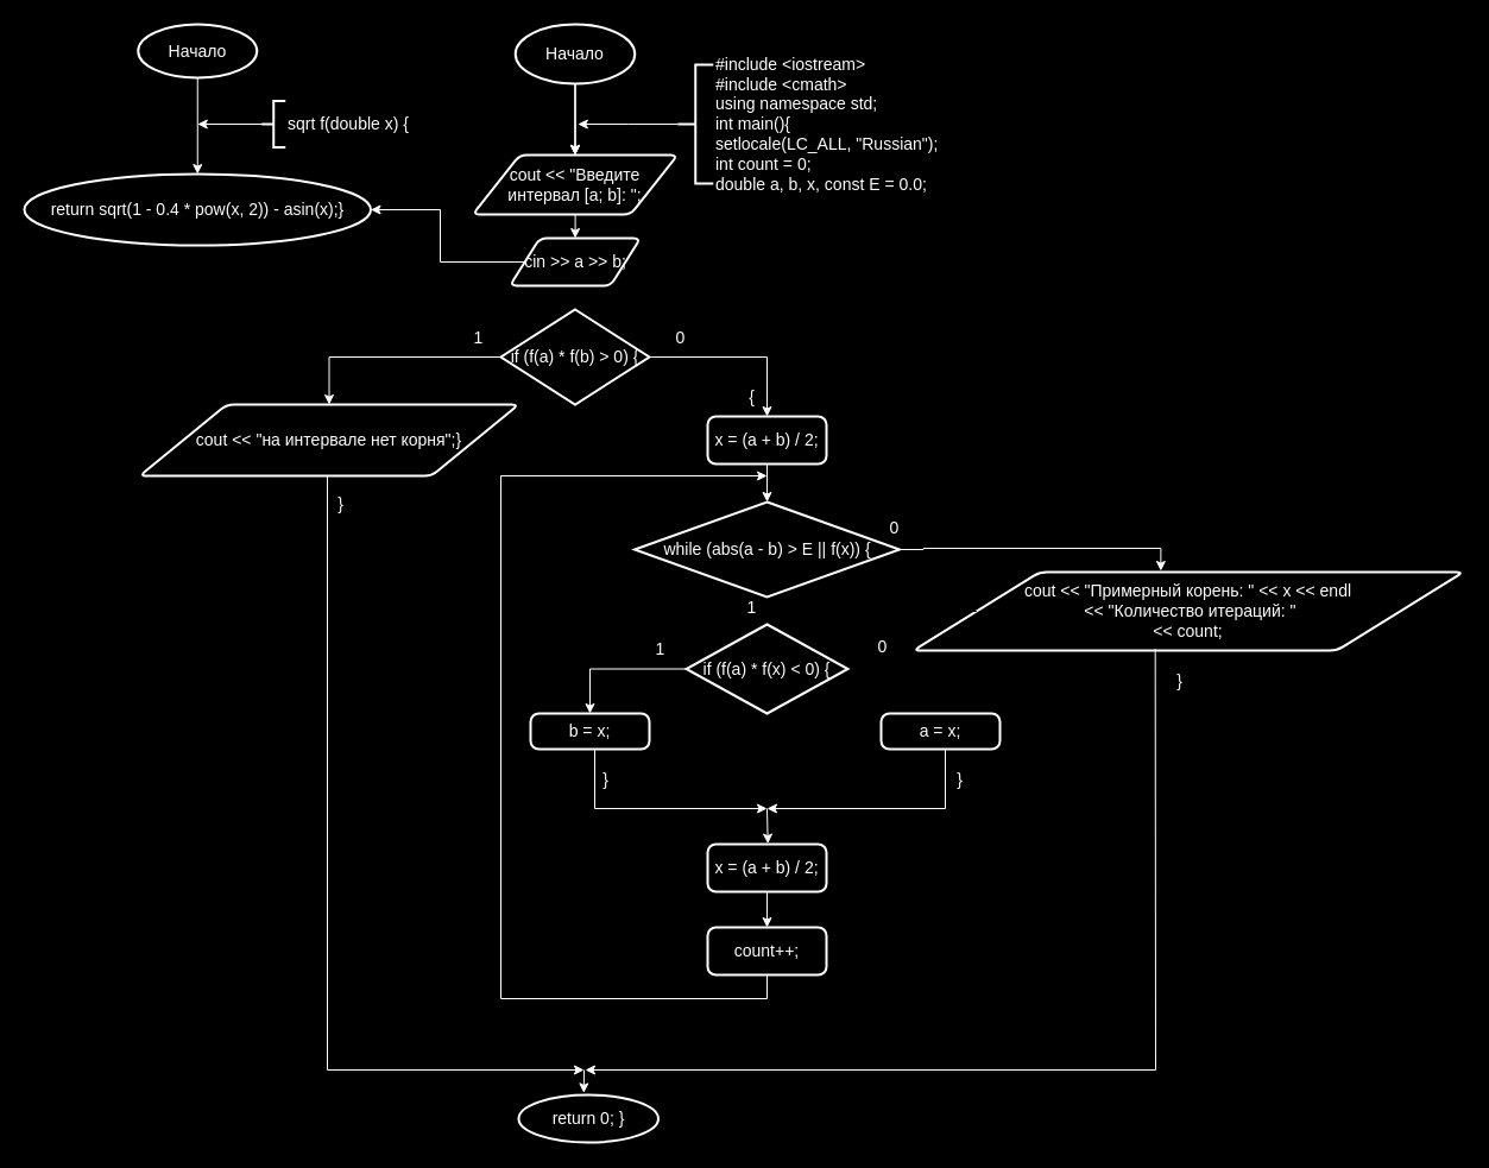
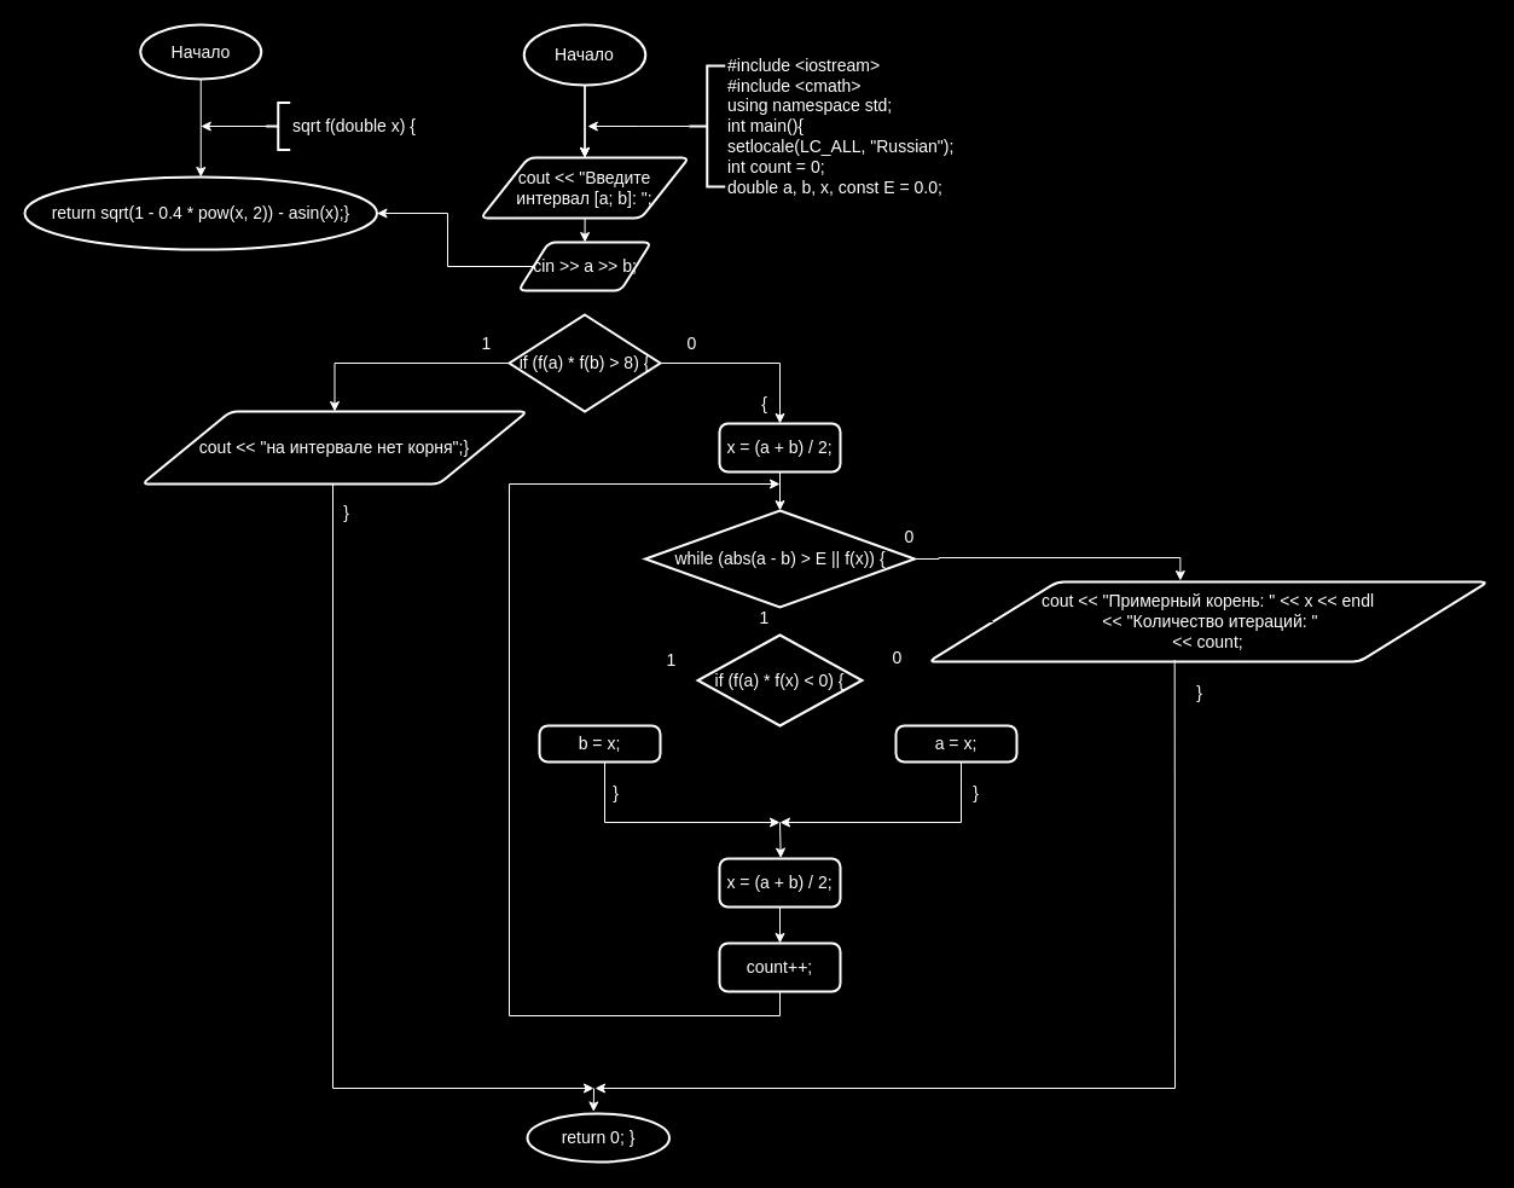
  <mxCell id="0" />
  <mxCell id="1" parent="0" />
  <mxCell id="2" style="edgeStyle=orthogonalEdgeStyle;rounded=0;orthogonalLoop=1;jettySize=auto;html=1;strokeColor=#FFFFFF;fontColor=#FFFFFF;fontSize=14;fontStyle=0" parent="1" source="5" target="8" edge="1"><mxGeometry relative="1" as="geometry" /></mxCell>
  <mxCell id="3" style="edgeStyle=orthogonalEdgeStyle;rounded=0;orthogonalLoop=1;jettySize=auto;html=1;strokeColor=#FFFFFF;fontColor=#FFFFFF;fontSize=14;fontStyle=0" parent="1" source="5" target="8" edge="1"><mxGeometry relative="1" as="geometry" /></mxCell>
  <mxCell id="4" style="edgeStyle=orthogonalEdgeStyle;rounded=0;orthogonalLoop=1;jettySize=auto;html=1;fontColor=#FFFFFF;verticalAlign=middle;strokeColor=#FFFFFF;fontSize=14;fontStyle=0" parent="1" source="5" target="8" edge="1"><mxGeometry relative="1" as="geometry" /></mxCell>
  <mxCell id="5" value="Начало" style="strokeWidth=2;html=1;shape=mxgraph.flowchart.start_1;whiteSpace=wrap;gradientColor=none;strokeColor=#FFFFFF;fontColor=#FFFFFF;fillColor=none;fontSize=14;fontStyle=0" parent="1" vertex="1"><mxGeometry x="433.25" y="20" width="100.5" height="50" as="geometry" /></mxCell>
  <mxCell id="6" style="edgeStyle=orthogonalEdgeStyle;rounded=1;sketch=1;hachureGap=4;jiggle=2;curveFitting=1;orthogonalLoop=1;jettySize=auto;html=1;entryX=0.5;entryY=0;entryDx=0;entryDy=0;fontFamily=Architects Daughter;fontSource=https%3A%2F%2Ffonts.googleapis.com%2Fcss%3Ffamily%3DArchitects%2BDaughter;fontSize=14;fontStyle=0" parent="1" source="8" target="10" edge="1"><mxGeometry relative="1" as="geometry" /></mxCell>
  <mxCell id="7" style="edgeStyle=orthogonalEdgeStyle;rounded=1;hachureGap=4;orthogonalLoop=1;jettySize=auto;html=1;entryX=0.5;entryY=0;entryDx=0;entryDy=0;fontFamily=Architects Daughter;fontSource=https%3A%2F%2Ffonts.googleapis.com%2Fcss%3Ffamily%3DArchitects%2BDaughter;fontSize=14;strokeColor=#FFFFFF;fontStyle=0" parent="1" source="8" target="10" edge="1"><mxGeometry relative="1" as="geometry" /></mxCell>
  <mxCell id="8" value="cout &amp;lt;&amp;lt; &quot;Введите интервал [a; b]: &quot;;" style="shape=parallelogram;html=1;strokeWidth=2;perimeter=parallelogramPerimeter;whiteSpace=wrap;rounded=1;arcSize=12;size=0.23;strokeColor=#FFFFFF;fontColor=#FFFFFF;fillColor=none;fontSize=14;fontStyle=0" parent="1" vertex="1"><mxGeometry x="397.25" y="130" width="172.5" height="50" as="geometry" /></mxCell>
  <mxCell id="9" value="" style="edgeStyle=orthogonalEdgeStyle;rounded=0;orthogonalLoop=1;jettySize=auto;html=1;strokeColor=#FFFFFF;fontColor=#FFFFFF;fontSize=14;fontStyle=0;" parent="1" source="10" target="49" edge="1"><mxGeometry relative="1" as="geometry" /></mxCell>
  <mxCell id="10" value="cin &amp;gt;&amp;gt; a &amp;gt;&amp;gt; b;" style="shape=parallelogram;html=1;strokeWidth=2;perimeter=parallelogramPerimeter;whiteSpace=wrap;rounded=1;arcSize=12;size=0.23;strokeColor=#FFFFFF;fontColor=#FFFFFF;fillColor=none;fontSize=14;fontStyle=0" parent="1" vertex="1"><mxGeometry x="428.5" y="200" width="110" height="40" as="geometry" /></mxCell>
  <mxCell id="11" style="edgeStyle=orthogonalEdgeStyle;rounded=0;orthogonalLoop=1;jettySize=auto;html=1;entryX=0.5;entryY=0;entryDx=0;entryDy=0;strokeColor=#FFFFFF;fontColor=#FFFFFF;fontSize=14;fontStyle=0" parent="1" source="13" target="15" edge="1"><mxGeometry relative="1" as="geometry"><mxPoint x="171" y="350" as="targetPoint" /><Array as="points"><mxPoint x="277" y="300" /></Array></mxGeometry></mxCell>
  <mxCell id="12" style="edgeStyle=orthogonalEdgeStyle;rounded=0;orthogonalLoop=1;jettySize=auto;html=1;exitX=1;exitY=0.5;exitDx=0;exitDy=0;exitPerimeter=0;entryX=0.5;entryY=0;entryDx=0;entryDy=0;strokeColor=#FFFFFF;fontColor=#FFFFFF;fontSize=14;fontStyle=0" parent="1" source="13" target="18" edge="1"><mxGeometry relative="1" as="geometry" /></mxCell>
- <mxCell id="13" value="if (f(a) * f(b) &amp;gt; 0) {" style="strokeWidth=2;html=1;shape=mxgraph.flowchart.decision;whiteSpace=wrap;strokeColor=#FFFFFF;fontColor=#FFFFFF;fillColor=none;fontSize=14;fontStyle=0" parent="1" vertex="1"><mxGeometry x="421" y="260" width="125" height="80" as="geometry" /></mxCell>
+ <mxCell id="13" value="if (f(a) * f(b) &amp;gt; 8) {" style="strokeWidth=2;html=1;shape=mxgraph.flowchart.decision;whiteSpace=wrap;strokeColor=#FFFFFF;fontColor=#FFFFFF;fillColor=none;fontSize=14;fontStyle=0" parent="1" vertex="1"><mxGeometry x="421" y="260" width="125" height="80" as="geometry" /></mxCell>
  <mxCell id="14" style="edgeStyle=orthogonalEdgeStyle;rounded=0;orthogonalLoop=1;jettySize=auto;html=1;strokeColor=#FFFFFF;fontColor=#FFFFFF;fontSize=14;fontStyle=0" parent="1" edge="1"><mxGeometry relative="1" as="geometry"><mxPoint x="491" y="900" as="targetPoint" /><mxPoint x="275.003" y="400" as="sourcePoint" /><Array as="points"><mxPoint x="274.96" y="900" /></Array></mxGeometry></mxCell>
  <mxCell id="15" value="cout &amp;lt;&amp;lt; &quot;на интервале нет корня&quot;;}" style="shape=parallelogram;html=1;strokeWidth=2;perimeter=parallelogramPerimeter;whiteSpace=wrap;rounded=1;arcSize=12;size=0.23;strokeColor=#FFFFFF;fontColor=#FFFFFF;fillColor=none;fontSize=14;fontStyle=0" parent="1" vertex="1"><mxGeometry x="117" y="340" width="319" height="60" as="geometry" /></mxCell>
  <mxCell id="16" value="1" style="text;html=1;align=center;verticalAlign=middle;resizable=0;points=[];autosize=1;strokeColor=none;fillColor=none;fontColor=#FFFFFF;fontSize=14;fontStyle=0" parent="1" vertex="1"><mxGeometry x="389" y="269" width="26" height="29" as="geometry" /></mxCell>
  <mxCell id="17" value="" style="edgeStyle=orthogonalEdgeStyle;rounded=0;orthogonalLoop=1;jettySize=auto;html=1;strokeColor=#FFFFFF;fontColor=#FFFFFF;fontSize=14;fontStyle=0" parent="1" source="18" target="22" edge="1"><mxGeometry relative="1" as="geometry" /></mxCell>
  <mxCell id="18" value="x = (a + b) / 2;" style="rounded=1;whiteSpace=wrap;html=1;absoluteArcSize=1;arcSize=14;strokeWidth=2;strokeColor=#FFFFFF;fontColor=#FFFFFF;fillColor=none;fontSize=14;fontStyle=0" parent="1" vertex="1"><mxGeometry x="595" y="350" width="100" height="40" as="geometry" /></mxCell>
  <mxCell id="19" value="0" style="text;html=1;align=center;verticalAlign=middle;resizable=0;points=[];autosize=1;strokeColor=none;fillColor=none;fontColor=#FFFFFF;fontSize=14;fontStyle=0" parent="1" vertex="1"><mxGeometry x="559" y="269" width="26" height="29" as="geometry" /></mxCell>
  <mxCell id="20" value="{" style="text;html=1;align=center;verticalAlign=middle;resizable=0;points=[];autosize=1;strokeColor=none;fillColor=none;fontColor=#FFFFFF;fontSize=14;fontStyle=0" parent="1" vertex="1"><mxGeometry x="620" y="319" width="23" height="29" as="geometry" /></mxCell>
  <mxCell id="21" style="edgeStyle=orthogonalEdgeStyle;rounded=0;hachureGap=4;orthogonalLoop=1;jettySize=auto;html=1;fontFamily=Architects Daughter;fontSource=https%3A%2F%2Ffonts.googleapis.com%2Fcss%3Ffamily%3DArchitects%2BDaughter;fontSize=16;entryX=0.45;entryY=-0.015;entryDx=0;entryDy=0;entryPerimeter=0;fontColor=#FFFFFF;strokeColor=#FFFFFF;" parent="1" source="22" target="40" edge="1"><mxGeometry relative="1" as="geometry"><mxPoint x="964" y="461" as="targetPoint" /></mxGeometry></mxCell>
  <mxCell id="22" value="while (abs(a - b) &amp;gt; E || f(x)) {" style="strokeWidth=2;html=1;shape=mxgraph.flowchart.decision;whiteSpace=wrap;strokeColor=#FFFFFF;fontColor=#FFFFFF;fillColor=none;fontSize=14;fontStyle=0" parent="1" vertex="1"><mxGeometry x="533.5" y="422" width="223" height="80" as="geometry" /></mxCell>
- <mxCell id="23" style="edgeStyle=orthogonalEdgeStyle;rounded=0;orthogonalLoop=1;jettySize=auto;html=1;exitX=0;exitY=0.5;exitDx=0;exitDy=0;exitPerimeter=0;entryX=0.5;entryY=0;entryDx=0;entryDy=0;strokeColor=#FFFFFF;fontColor=#FFFFFF;fontSize=14;fontStyle=0" parent="1" source="24" target="27" edge="1"><mxGeometry relative="1" as="geometry" /></mxCell>
  <mxCell id="24" value="if (f(a) * f(x) &amp;lt; 0) {" style="strokeWidth=2;html=1;shape=mxgraph.flowchart.decision;whiteSpace=wrap;strokeColor=#FFFFFF;fontColor=#FFFFFF;fillColor=none;fontSize=14;fontStyle=0" parent="1" vertex="1"><mxGeometry x="577" y="525" width="136" height="75" as="geometry" /></mxCell>
  <mxCell id="25" value="1" style="text;html=1;align=center;verticalAlign=middle;resizable=0;points=[];autosize=1;strokeColor=none;fillColor=none;fontColor=#FFFFFF;fontSize=14;fontStyle=0" parent="1" vertex="1"><mxGeometry x="619" y="496" width="26" height="29" as="geometry" /></mxCell>
  <mxCell id="26" style="edgeStyle=orthogonalEdgeStyle;rounded=0;orthogonalLoop=1;jettySize=auto;html=1;strokeColor=#FFFFFF;fontColor=#FFFFFF;fontSize=14;fontStyle=0" parent="1" edge="1"><mxGeometry relative="1" as="geometry"><mxPoint x="645" y="680" as="targetPoint" /><mxPoint x="500" y="630" as="sourcePoint" /><Array as="points"><mxPoint x="500" y="680" /></Array></mxGeometry></mxCell>
  <mxCell id="27" value="b = x;" style="rounded=1;whiteSpace=wrap;html=1;absoluteArcSize=1;arcSize=14;strokeWidth=2;strokeColor=#FFFFFF;fontColor=#FFFFFF;fillColor=none;fontSize=14;fontStyle=0" parent="1" vertex="1"><mxGeometry x="446" y="600" width="100" height="30" as="geometry" /></mxCell>
  <mxCell id="28" value="1" style="text;html=1;align=center;verticalAlign=middle;resizable=0;points=[];autosize=1;strokeColor=none;fillColor=none;fontColor=#FFFFFF;fontSize=14;fontStyle=0" parent="1" vertex="1"><mxGeometry x="541.5" y="531" width="26" height="29" as="geometry" /></mxCell>
  <mxCell id="29" style="edgeStyle=orthogonalEdgeStyle;rounded=0;orthogonalLoop=1;jettySize=auto;html=1;strokeColor=#FFFFFF;fontColor=#FFFFFF;fontSize=14;fontStyle=0" parent="1" edge="1"><mxGeometry relative="1" as="geometry"><mxPoint x="645" y="680" as="targetPoint" /><mxPoint x="795" y="630" as="sourcePoint" /><Array as="points"><mxPoint x="795" y="680" /></Array></mxGeometry></mxCell>
  <mxCell id="30" value="a = x;" style="rounded=1;whiteSpace=wrap;html=1;absoluteArcSize=1;arcSize=14;strokeWidth=2;strokeColor=#FFFFFF;fontColor=#FFFFFF;fillColor=none;fontSize=14;fontStyle=0" parent="1" vertex="1"><mxGeometry x="741" y="600" width="100" height="30" as="geometry" /></mxCell>
  <mxCell id="31" value="0" style="text;html=1;align=center;verticalAlign=middle;resizable=0;points=[];autosize=1;strokeColor=none;fillColor=none;fontColor=#FFFFFF;fontSize=14;fontStyle=0" parent="1" vertex="1"><mxGeometry x="729" y="529" width="26" height="29" as="geometry" /></mxCell>
  <mxCell id="32" style="edgeStyle=orthogonalEdgeStyle;rounded=0;orthogonalLoop=1;jettySize=auto;html=1;strokeColor=#FFFFFF;fontColor=#FFFFFF;fontSize=14;fontStyle=0" parent="1" source="33" target="35" edge="1"><mxGeometry relative="1" as="geometry" /></mxCell>
  <mxCell id="33" value="x = (a + b) / 2;" style="rounded=1;whiteSpace=wrap;html=1;absoluteArcSize=1;arcSize=14;strokeWidth=2;strokeColor=#FFFFFF;fontColor=#FFFFFF;fillColor=none;fontSize=14;fontStyle=0" parent="1" vertex="1"><mxGeometry x="595" y="710" width="100" height="40" as="geometry" /></mxCell>
  <mxCell id="34" style="edgeStyle=orthogonalEdgeStyle;rounded=0;orthogonalLoop=1;jettySize=auto;html=1;exitX=0.5;exitY=1;exitDx=0;exitDy=0;strokeColor=#FFFFFF;fontColor=#FFFFFF;fontSize=14;fontStyle=0" parent="1" source="35" edge="1"><mxGeometry relative="1" as="geometry"><mxPoint x="645" y="400" as="targetPoint" /><Array as="points"><mxPoint x="645" y="840" /><mxPoint x="421" y="840" /><mxPoint x="421" y="400" /></Array></mxGeometry></mxCell>
  <mxCell id="35" value="count++;" style="rounded=1;whiteSpace=wrap;html=1;absoluteArcSize=1;arcSize=14;strokeWidth=2;strokeColor=#FFFFFF;fontColor=#FFFFFF;fillColor=none;fontSize=14;fontStyle=0" parent="1" vertex="1"><mxGeometry x="595" y="780" width="100" height="40" as="geometry" /></mxCell>
  <mxCell id="36" style="edgeStyle=orthogonalEdgeStyle;rounded=0;orthogonalLoop=1;jettySize=auto;html=1;entryX=0.507;entryY=-0.011;entryDx=0;entryDy=0;entryPerimeter=0;strokeColor=#FFFFFF;fontColor=#FFFFFF;fontSize=14;fontStyle=0" parent="1" target="33" edge="1"><mxGeometry relative="1" as="geometry"><mxPoint x="645.011" y="680" as="sourcePoint" /></mxGeometry></mxCell>
  <mxCell id="37" value="}" style="text;html=1;align=center;verticalAlign=middle;resizable=0;points=[];autosize=1;strokeColor=none;fillColor=none;fontColor=#FFFFFF;fontSize=14;fontStyle=0" parent="1" vertex="1"><mxGeometry x="497.5" y="641" width="23" height="29" as="geometry" /></mxCell>
  <mxCell id="38" value="}" style="text;html=1;align=center;verticalAlign=middle;resizable=0;points=[];autosize=1;strokeColor=none;fillColor=none;fontColor=#FFFFFF;fontSize=14;fontStyle=0" parent="1" vertex="1"><mxGeometry x="795" y="641" width="23" height="29" as="geometry" /></mxCell>
  <mxCell id="39" style="edgeStyle=orthogonalEdgeStyle;rounded=0;orthogonalLoop=1;jettySize=auto;html=1;strokeColor=#FFFFFF;fontColor=#FFFFFF;fontSize=14;fontStyle=0;exitX=0.44;exitY=0.98;exitDx=0;exitDy=0;exitPerimeter=0;" parent="1" source="40" edge="1"><mxGeometry relative="1" as="geometry"><mxPoint x="492" y="900" as="targetPoint" /><Array as="points"><mxPoint x="972" y="549" /><mxPoint x="972" y="900" /></Array><mxPoint x="937" y="547" as="sourcePoint" /></mxGeometry></mxCell>
  <mxCell id="40" value="cout &amp;lt;&amp;lt; &quot;Примерный корень: &quot; &amp;lt;&amp;lt; x &amp;lt;&amp;lt; endl&lt;br&gt;&amp;nbsp;&amp;lt;&amp;lt; &quot;Количество итераций: &quot; &lt;br style=&quot;font-size: 14px;&quot;&gt;&amp;lt;&amp;lt; count;" style="shape=parallelogram;html=1;strokeWidth=2;perimeter=parallelogramPerimeter;whiteSpace=wrap;rounded=1;arcSize=12;size=0.23;strokeColor=#FFFFFF;fontColor=#FFFFFF;fillColor=none;fontSize=14;fontStyle=0" parent="1" vertex="1"><mxGeometry x="768" y="481" width="463" height="66" as="geometry" /></mxCell>
  <mxCell id="41" value="0" style="text;html=1;align=center;verticalAlign=middle;resizable=0;points=[];autosize=1;strokeColor=none;fillColor=none;fontColor=#FFFFFF;fontSize=14;fontStyle=0" parent="1" vertex="1"><mxGeometry x="739" y="429" width="26" height="29" as="geometry" /></mxCell>
  <mxCell id="42" value="return 0; }" style="strokeWidth=2;html=1;shape=mxgraph.flowchart.start_1;whiteSpace=wrap;strokeColor=#FFFFFF;fontColor=#FFFFFF;fillColor=none;fontSize=14;fontStyle=0" parent="1" vertex="1"><mxGeometry x="436" y="921" width="117.5" height="40" as="geometry" /></mxCell>
  <mxCell id="43" value="}" style="text;html=1;align=center;verticalAlign=middle;resizable=0;points=[];autosize=1;strokeColor=none;fillColor=none;fontColor=#FFFFFF;fontSize=14;fontStyle=0" parent="1" vertex="1"><mxGeometry x="274" y="409" width="23" height="29" as="geometry" /></mxCell>
  <mxCell id="44" value="}" style="text;html=1;align=center;verticalAlign=middle;resizable=0;points=[];autosize=1;strokeColor=none;fillColor=none;fontColor=#FFFFFF;fontSize=14;fontStyle=0" parent="1" vertex="1"><mxGeometry x="980" y="558" width="23" height="29" as="geometry" /></mxCell>
  <mxCell id="45" style="edgeStyle=orthogonalEdgeStyle;rounded=0;orthogonalLoop=1;jettySize=auto;html=1;exitX=0.5;exitY=1;exitDx=0;exitDy=0;exitPerimeter=0;strokeColor=#FFFFFF;fontColor=#FFFFFF;fontSize=14;fontStyle=0;entryX=0.466;entryY=-0.04;entryDx=0;entryDy=0;entryPerimeter=0;" parent="1" target="42" edge="1"><mxGeometry relative="1" as="geometry"><mxPoint x="491" y="900" as="sourcePoint" /><mxPoint x="491" y="932" as="targetPoint" /></mxGeometry></mxCell>
  <mxCell id="46" style="edgeStyle=orthogonalEdgeStyle;rounded=0;orthogonalLoop=1;jettySize=auto;html=1;exitX=0;exitY=0.5;exitDx=0;exitDy=0;exitPerimeter=0;strokeColor=#FFFFFF;" edge="1" parent="1" source="47"><mxGeometry relative="1" as="geometry"><mxPoint x="485.8" y="104" as="targetPoint" /></mxGeometry></mxCell>
  <mxCell id="47" value="#include &amp;lt;iostream&amp;gt;&lt;br style=&quot;font-size: 14px;&quot;&gt;#include &amp;lt;cmath&amp;gt;&lt;br style=&quot;font-size: 14px;&quot;&gt;using namespace std;&lt;br style=&quot;font-size: 14px;&quot;&gt;int main(){&lt;br style=&quot;font-size: 14px;&quot;&gt;setlocale(LC_ALL, &quot;Russian&quot;);&lt;br style=&quot;font-size: 14px;&quot;&gt;int count = 0;&lt;br style=&quot;font-size: 14px;&quot;&gt;double a, b, x, const E = 0.0;" style="strokeWidth=2;html=1;shape=mxgraph.flowchart.annotation_2;align=left;labelPosition=right;pointerEvents=1;strokeColor=#FFFFFF;fontColor=#FFFFFF;fontSize=14;fontStyle=0" parent="1" vertex="1"><mxGeometry x="569.75" y="54" width="30" height="100" as="geometry" /></mxCell>
  <mxCell id="48" value="Начало" style="strokeWidth=2;html=1;shape=mxgraph.flowchart.start_1;whiteSpace=wrap;strokeColor=#FFFFFF;fontColor=#FFFFFF;fillColor=none;fontSize=14;fontStyle=0" parent="1" vertex="1"><mxGeometry x="115.75" y="20" width="100" height="45" as="geometry" /></mxCell>
  <mxCell id="49" value="return sqrt(1 - 0.4 * pow(x, 2)) - asin(x);}" style="strokeWidth=2;html=1;shape=mxgraph.flowchart.start_1;whiteSpace=wrap;strokeColor=#FFFFFF;fontColor=#FFFFFF;fillColor=none;fontSize=14;fontStyle=0" parent="1" vertex="1"><mxGeometry x="20" y="146" width="291.5" height="60" as="geometry" /></mxCell>
  <mxCell id="50" style="edgeStyle=orthogonalEdgeStyle;rounded=0;orthogonalLoop=1;jettySize=auto;html=1;entryX=0.5;entryY=0;entryDx=0;entryDy=0;entryPerimeter=0;strokeColor=#FFFFFF;fontColor=#FFFFFF;fontSize=14;fontStyle=0" parent="1" source="48" target="49" edge="1"><mxGeometry relative="1" as="geometry" /></mxCell>
  <mxCell id="51" style="edgeStyle=orthogonalEdgeStyle;rounded=0;orthogonalLoop=1;jettySize=auto;html=1;strokeColor=#FFFFFF;fontColor=#FFFFFF;fontSize=14;fontStyle=0" parent="1" edge="1"><mxGeometry relative="1" as="geometry"><mxPoint x="165.75" y="104" as="targetPoint" /><mxPoint x="220.75" y="104" as="sourcePoint" /></mxGeometry></mxCell>
  <mxCell id="52" value="sqrt f(double x) {" style="strokeWidth=2;html=1;shape=mxgraph.flowchart.annotation_2;align=left;labelPosition=right;pointerEvents=1;strokeColor=#FFFFFF;fontColor=#FFFFFF;fontSize=14;fontStyle=0" parent="1" vertex="1"><mxGeometry x="219.75" y="84.5" width="20" height="39" as="geometry" /></mxCell>
  <mxCell id="53" style="edgeStyle=orthogonalEdgeStyle;rounded=0;orthogonalLoop=1;jettySize=auto;html=1;entryX=-0.143;entryY=-0.232;entryDx=0;entryDy=0;entryPerimeter=0;" edge="1" parent="1" source="40" target="31"><mxGeometry relative="1" as="geometry" /></mxCell>
